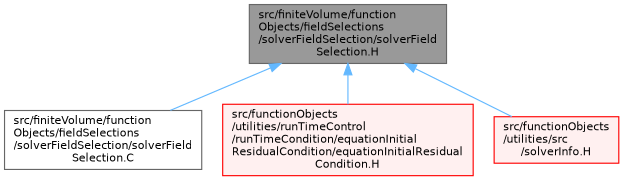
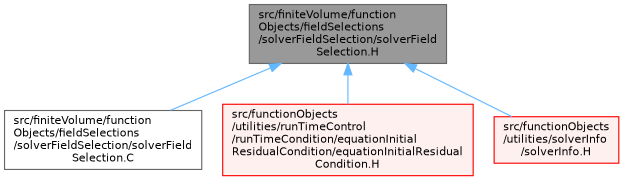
  digraph {
    node [color=red fillcolor="#FFF0F0" fontname=Helvetica fontsize=10 shape=box style=filled]
    edge [color=steelblue1 dir=back fontname=Helvetica fontsize=10 labelfontname=Helvetica labelfontsize=10 style=solid]
    n1 [color=gray40 fillcolor=grey60 fontcolor=black height=0.2 label="src/finiteVolume/function\lObjects/fieldSelections\l/solverFieldSelection/solverField\lSelection.H" width=0.4]
    n2 [color=grey40 fillcolor=white height=0.2 label="src/finiteVolume/function\lObjects/fieldSelections\l/solverFieldSelection/solverField\lSelection.C" width=0.4]
    n3 [height=0.2 label="src/functionObjects\l/utilities/runTimeControl\l/runTimeCondition/equationInitial\lResidualCondition/equationInitialResidual\lCondition.H" width=0.4]
-   n4 [height=0.2 label="src/functionObjects\l/utilities/src\l/solverInfo.H" width=0.4]
+   n4 [height=0.2 label="src/functionObjects\l/utilities/solverInfo\l/solverInfo.H" width=0.4]
    n1 -> n2
    n1 -> n3
    n1 -> n4
  }
